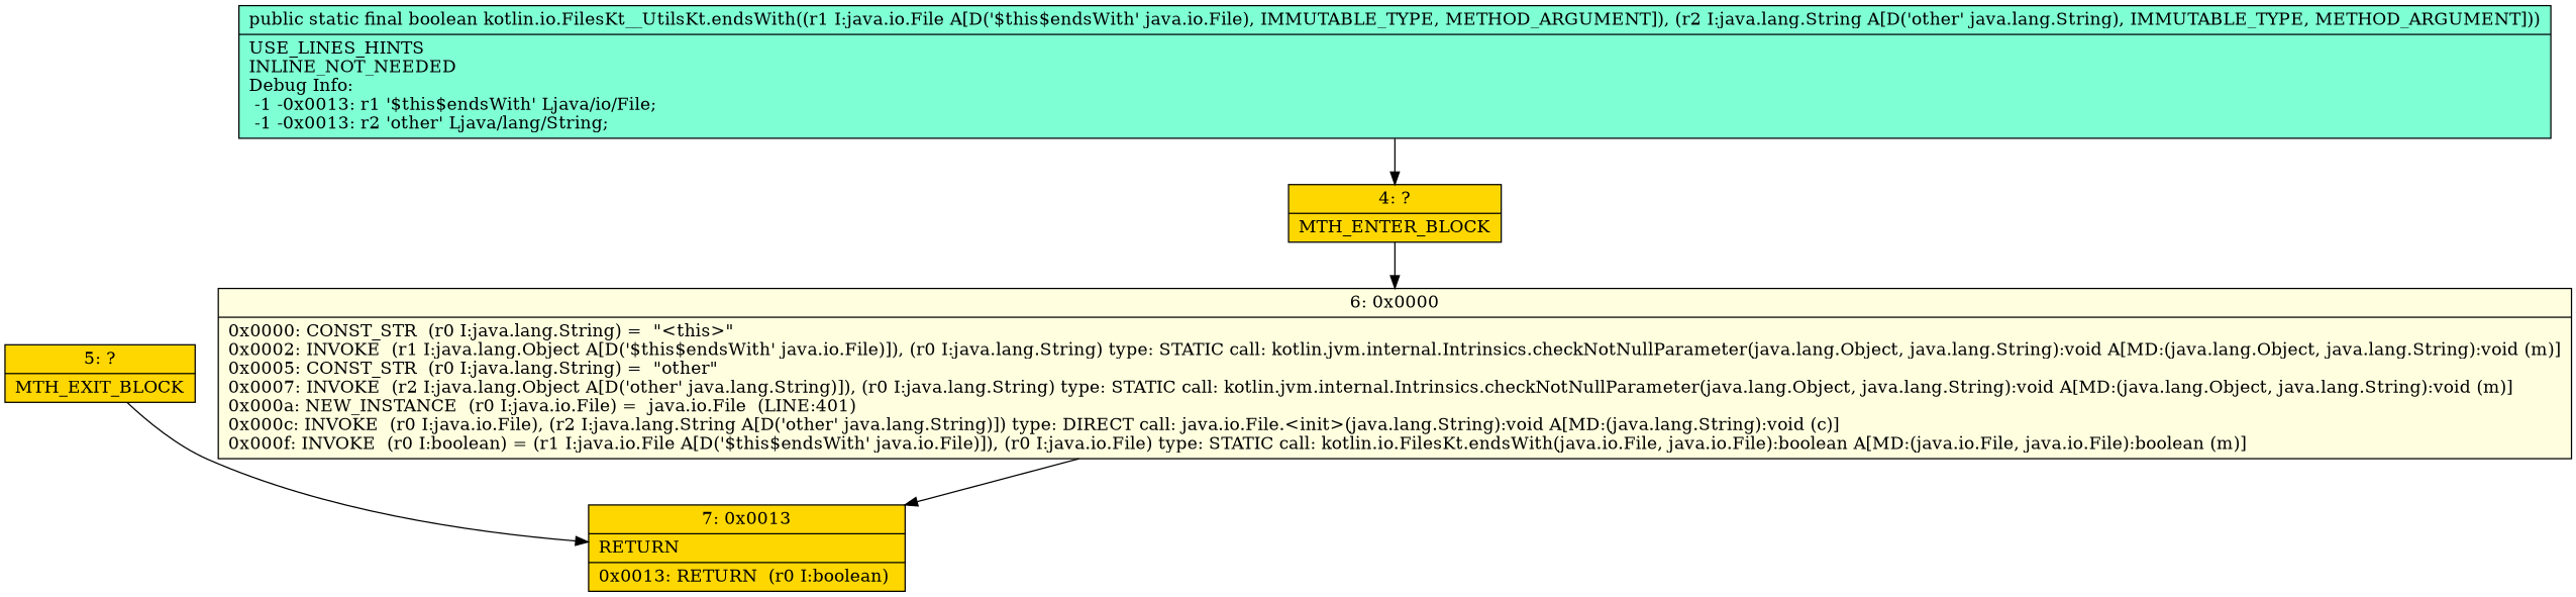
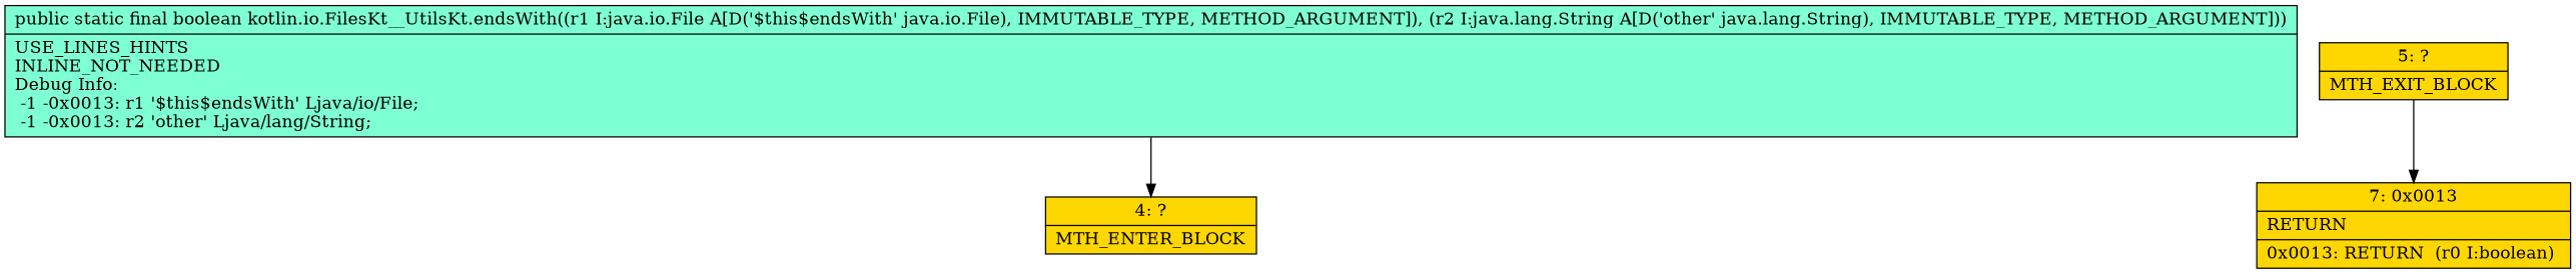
  digraph {
    node [fillcolor=gold shape=record style=filled]
    n1 [label="{4\:\ ?|MTH_ENTER_BLOCK\l}"]
-   n2 [fillcolor=lightyellow label="{6\:\ 0x0000|0x0000: CONST_STR  (r0 I:java.lang.String) =  \"\<this\>\" \l0x0002: INVOKE  (r1 I:java.lang.Object A[D('$this$endsWith' java.io.File)]), (r0 I:java.lang.String) type: STATIC call: kotlin.jvm.internal.Intrinsics.checkNotNullParameter(java.lang.Object, java.lang.String):void A[MD:(java.lang.Object, java.lang.String):void (m)]\l0x0005: CONST_STR  (r0 I:java.lang.String) =  \"other\" \l0x0007: INVOKE  (r2 I:java.lang.Object A[D('other' java.lang.String)]), (r0 I:java.lang.String) type: STATIC call: kotlin.jvm.internal.Intrinsics.checkNotNullParameter(java.lang.Object, java.lang.String):void A[MD:(java.lang.Object, java.lang.String):void (m)]\l0x000a: NEW_INSTANCE  (r0 I:java.io.File) =  java.io.File  (LINE:401)\l0x000c: INVOKE  (r0 I:java.io.File), (r2 I:java.lang.String A[D('other' java.lang.String)]) type: DIRECT call: java.io.File.\<init\>(java.lang.String):void A[MD:(java.lang.String):void (c)]\l0x000f: INVOKE  (r0 I:boolean) = (r1 I:java.io.File A[D('$this$endsWith' java.io.File)]), (r0 I:java.io.File) type: STATIC call: kotlin.io.FilesKt.endsWith(java.io.File, java.io.File):boolean A[MD:(java.io.File, java.io.File):boolean (m)]\l}"]
    n3 [label="{7\:\ 0x0013|RETURN\l|0x0013: RETURN  (r0 I:boolean) \l}"]
    n4 [label="{5\:\ ?|MTH_EXIT_BLOCK\l}"]
    n5 [fillcolor=aquamarine label="{public static final boolean kotlin.io.FilesKt__UtilsKt.endsWith((r1 I:java.io.File A[D('$this$endsWith' java.io.File), IMMUTABLE_TYPE, METHOD_ARGUMENT]), (r2 I:java.lang.String A[D('other' java.lang.String), IMMUTABLE_TYPE, METHOD_ARGUMENT]))  | USE_LINES_HINTS\lINLINE_NOT_NEEDED\lDebug Info:\l  \-1 \-0x0013: r1 '$this$endsWith' Ljava\/io\/File;\l  \-1 \-0x0013: r2 'other' Ljava\/lang\/String;\l}"]
-   n1 -> n2
-   n2 -> n3
    n4 -> n3
    n5 -> n1
  }
